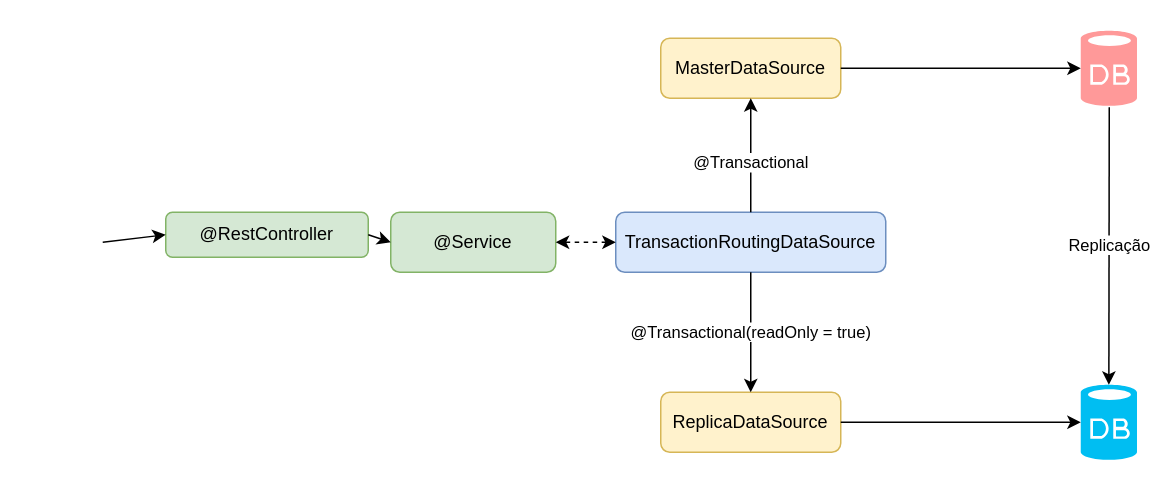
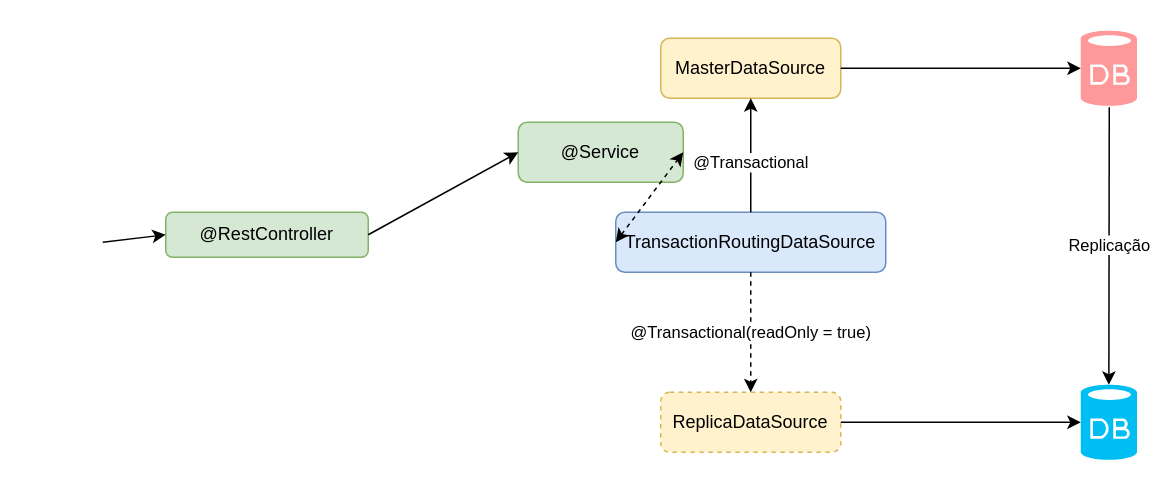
  <mxCell id="0" />
  <mxCell id="1" parent="0" />
  <mxCell id="2" value="" style="verticalLabelPosition=bottom;html=1;verticalAlign=top;align=center;strokeColor=none;fillColor=#00BEF2;shape=mxgraph.azure.database;" vertex="1" parent="1"><mxGeometry x="720" y="256" width="37.5" height="50" as="geometry" /></mxCell>
  <mxCell id="3" value="" style="verticalLabelPosition=bottom;html=1;verticalAlign=top;align=center;strokeColor=none;fillColor=#FF9999;shape=mxgraph.azure.database;" vertex="1" parent="1"><mxGeometry x="720" y="20" width="37.5" height="50" as="geometry" /></mxCell>
  <mxCell id="4" value="" style="shape=image;html=1;verticalAlign=top;verticalLabelPosition=bottom;labelBackgroundColor=#ffffff;imageAspect=0;aspect=fixed;image=https://cdn0.iconfinder.com/data/icons/basic-e-commerce-line-color/48/Receipt_update-128.png" vertex="1" parent="1"><mxGeometry x="20" y="137" width="48" height="48" as="geometry" /></mxCell>
  <mxCell id="5" value="@RestController" style="rounded=1;whiteSpace=wrap;html=1;fillColor=#d5e8d4;strokeColor=#82b366;" vertex="1" parent="1"><mxGeometry x="110" y="141" width="135" height="30" as="geometry" /></mxCell>
- <mxCell id="6" value="@Service" style="rounded=1;whiteSpace=wrap;html=1;fillColor=#d5e8d4;strokeColor=#82b366;" vertex="1" parent="1"><mxGeometry x="260" y="141" width="110" height="40" as="geometry" /></mxCell>
+ <mxCell id="6" value="@Service" style="rounded=1;whiteSpace=wrap;html=1;fillColor=#d5e8d4;strokeColor=#82b366;" vertex="1" parent="1"><mxGeometry x="345" y="81" width="110" height="40" as="geometry" /></mxCell>
  <mxCell id="7" value="TransactionRoutingDataSource" style="rounded=1;whiteSpace=wrap;html=1;fillColor=#dae8fc;strokeColor=#6c8ebf;" vertex="1" parent="1"><mxGeometry x="410" y="141" width="180" height="40" as="geometry" /></mxCell>
  <mxCell id="8" value="MasterDataSource" style="rounded=1;whiteSpace=wrap;html=1;fillColor=#fff2cc;strokeColor=#d6b656;" vertex="1" parent="1"><mxGeometry x="440" y="25" width="120" height="40" as="geometry" /></mxCell>
- <mxCell id="9" value="ReplicaDataSource" style="rounded=1;whiteSpace=wrap;html=1;fillColor=#fff2cc;strokeColor=#d6b656;" vertex="1" parent="1"><mxGeometry x="440" y="261" width="120" height="40" as="geometry" /></mxCell>
+ <mxCell id="9" value="ReplicaDataSource" style="rounded=1;whiteSpace=wrap;html=1;fillColor=#fff2cc;strokeColor=#d6b656;dashed=1;" vertex="1" parent="1"><mxGeometry x="440" y="261" width="120" height="40" as="geometry" /></mxCell>
  <mxCell id="10" value="" style="endArrow=classic;html=1;rounded=0;exitX=1;exitY=0.5;exitDx=0;exitDy=0;entryX=0;entryY=0.5;entryDx=0;entryDy=0;" edge="1" parent="1" source="4" target="5"><mxGeometry width="50" height="50" relative="1" as="geometry"><mxPoint x="400" y="181" as="sourcePoint" /><mxPoint x="450" y="131" as="targetPoint" /></mxGeometry></mxCell>
  <mxCell id="11" value="" style="endArrow=classic;html=1;rounded=0;exitX=1;exitY=0.5;exitDx=0;exitDy=0;entryX=0;entryY=0.5;entryDx=0;entryDy=0;" edge="1" parent="1" source="5" target="6"><mxGeometry width="50" height="50" relative="1" as="geometry"><mxPoint x="400" y="181" as="sourcePoint" /><mxPoint x="450" y="131" as="targetPoint" /></mxGeometry></mxCell>
  <mxCell id="12" value="" style="endArrow=classic;html=1;rounded=0;exitX=0;exitY=0.5;exitDx=0;exitDy=0;entryX=1;entryY=0.5;entryDx=0;entryDy=0;dashed=1;startArrow=classic;startFill=1;" edge="1" parent="1" source="7" target="6"><mxGeometry width="50" height="50" relative="1" as="geometry"><mxPoint x="400" y="181" as="sourcePoint" /><mxPoint x="450" y="131" as="targetPoint" /></mxGeometry></mxCell>
  <mxCell id="13" value="" style="endArrow=classic;html=1;rounded=0;entryX=0.5;entryY=1;entryDx=0;entryDy=0;exitX=0.5;exitY=0;exitDx=0;exitDy=0;" edge="1" parent="1" source="7" target="8"><mxGeometry width="50" height="50" relative="1" as="geometry"><mxPoint x="400" y="181" as="sourcePoint" /><mxPoint x="450" y="131" as="targetPoint" /></mxGeometry></mxCell>
  <mxCell id="14" value="@Transactional" style="edgeLabel;html=1;align=center;verticalAlign=middle;resizable=0;points=[];" vertex="1" connectable="0" parent="13"><mxGeometry x="-0.105" y="1" relative="1" as="geometry"><mxPoint as="offset" /></mxGeometry></mxCell>
- <mxCell id="15" value="" style="endArrow=classic;html=1;rounded=0;entryX=0.5;entryY=0;entryDx=0;entryDy=0;exitX=0.5;exitY=1;exitDx=0;exitDy=0;" edge="1" parent="1" source="7" target="9"><mxGeometry width="50" height="50" relative="1" as="geometry"><mxPoint x="400" y="181" as="sourcePoint" /><mxPoint x="450" y="131" as="targetPoint" /></mxGeometry></mxCell>
+ <mxCell id="15" value="" style="endArrow=classic;html=1;rounded=0;entryX=0.5;entryY=0;entryDx=0;entryDy=0;exitX=0.5;exitY=1;exitDx=0;exitDy=0;dashed=1;" edge="1" parent="1" source="7" target="9"><mxGeometry width="50" height="50" relative="1" as="geometry"><mxPoint x="400" y="181" as="sourcePoint" /><mxPoint x="450" y="131" as="targetPoint" /></mxGeometry></mxCell>
  <mxCell id="16" value="@Transactional(readOnly = true)" style="edgeLabel;html=1;align=center;verticalAlign=middle;resizable=0;points=[];" vertex="1" connectable="0" parent="15"><mxGeometry x="-0.025" y="-1" relative="1" as="geometry"><mxPoint as="offset" /></mxGeometry></mxCell>
  <mxCell id="17" value="" style="endArrow=classic;html=1;rounded=0;entryX=0;entryY=0.5;entryDx=0;entryDy=0;entryPerimeter=0;exitX=1;exitY=0.5;exitDx=0;exitDy=0;" edge="1" parent="1" source="8" target="3"><mxGeometry width="50" height="50" relative="1" as="geometry"><mxPoint x="400" y="181" as="sourcePoint" /><mxPoint x="450" y="131" as="targetPoint" /></mxGeometry></mxCell>
  <mxCell id="18" value="" style="endArrow=classic;html=1;rounded=0;entryX=0;entryY=0.5;entryDx=0;entryDy=0;entryPerimeter=0;exitX=1;exitY=0.5;exitDx=0;exitDy=0;" edge="1" parent="1" source="9" target="2"><mxGeometry width="50" height="50" relative="1" as="geometry"><mxPoint x="400" y="181" as="sourcePoint" /><mxPoint x="450" y="131" as="targetPoint" /></mxGeometry></mxCell>
  <mxCell id="19" value="" style="endArrow=classic;html=1;rounded=0;entryX=0.5;entryY=0;entryDx=0;entryDy=0;entryPerimeter=0;" edge="1" parent="1" target="2"><mxGeometry width="50" height="50" relative="1" as="geometry"><mxPoint x="739" y="71" as="sourcePoint" /><mxPoint x="450" y="131" as="targetPoint" /></mxGeometry></mxCell>
  <mxCell id="20" value="Replicação" style="edgeLabel;html=1;align=center;verticalAlign=middle;resizable=0;points=[];" vertex="1" connectable="0" parent="19"><mxGeometry x="-0.005" relative="1" as="geometry"><mxPoint as="offset" /></mxGeometry></mxCell>
